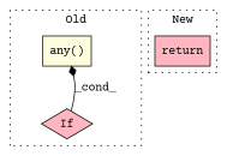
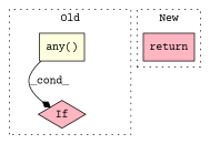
  digraph {
    fontname="Courier Prime"
    node [shape=box style=filled fillcolor=lightpink fontname="Courier Prime"]
    n1 [a=75 l="7,1" label="any()" s="7341,7349" fillcolor=lightyellow]
    n2 [a=96 l=3 label=If s=7338 shape=diamond]
    n3 [a=93 l=7 label=return s=8243]
    subgraph cluster_1 {
      label=Old
      style=dotted
      n1
      n2
    }
    subgraph cluster_2 {
      label=New
      style=dotted
      n3
    }
-   n2 -> n1 [label=_cond_ arrowhead=diamond fontname="Courier Prime"]
+   n1 -> n2 [label=_cond_ arrowhead=diamond fontname="Courier Prime"]
  }
